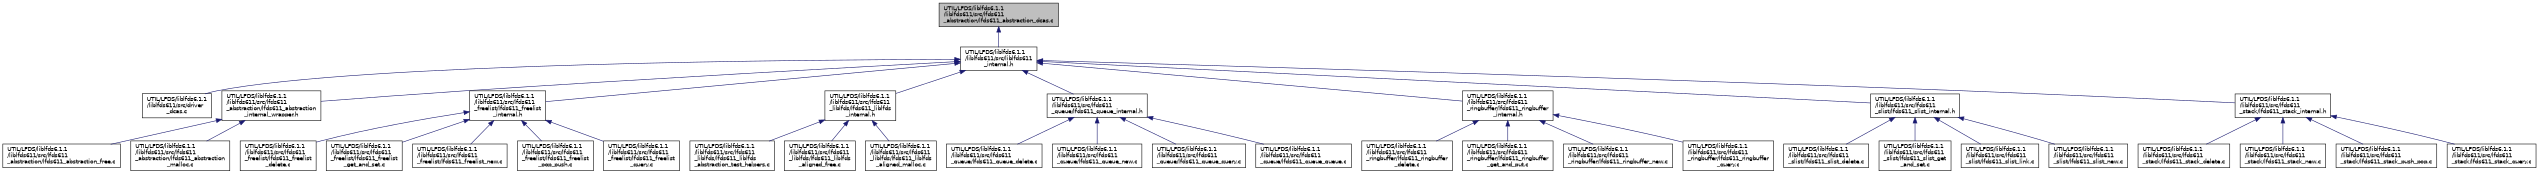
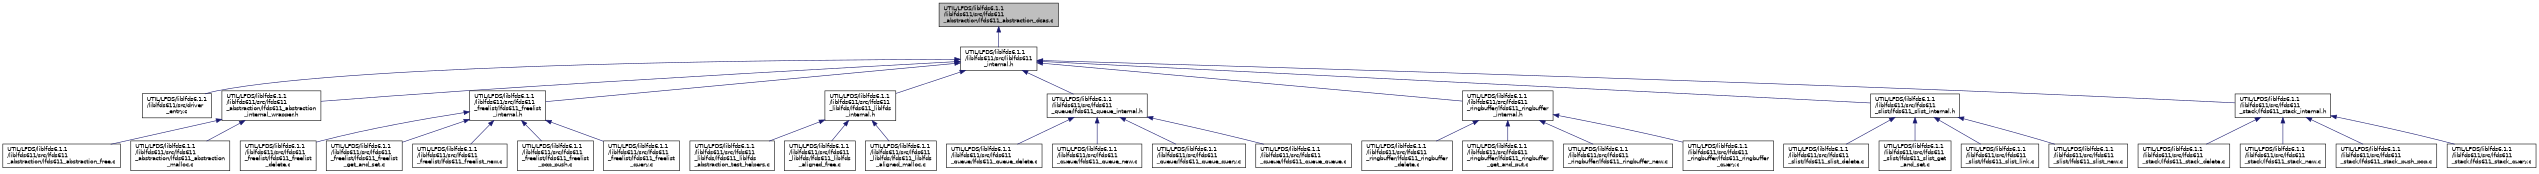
  digraph {
    node [color=black fillcolor=white fontname=Helvetica fontsize=10 shape=record style=filled]
    edge [color=midnightblue dir=back fontname=Helvetica fontsize=10 labelfontname=Helvetica labelfontsize=10 style=solid]
    n1 [fillcolor=grey75 fontcolor=black height=0.2 label="UTIL/LFDS/liblfds6.1.1\l/liblfds611/src/lfds611\l_abstraction/lfds611_abstraction_dcas.c" width=0.4]
    n2 [height=0.2 label="UTIL/LFDS/liblfds6.1.1\l/liblfds611/src/liblfds611\l_internal.h" width=0.4]
-   n3 [height=0.2 label="UTIL/LFDS/liblfds6.1.1\l/liblfds611/src/driver\l_dcas.c" width=0.4]
+   n3 [height=0.2 label="UTIL/LFDS/liblfds6.1.1\l/liblfds611/src/driver\l_entry.c" width=0.4]
    n4 [height=0.2 label="UTIL/LFDS/liblfds6.1.1\l/liblfds611/src/lfds611\l_abstraction/lfds611_abstraction\l_internal_wrapper.h" width=0.4]
    n5 [height=0.2 label="UTIL/LFDS/liblfds6.1.1\l/liblfds611/src/lfds611\l_freelist/lfds611_freelist\l_internal.h" width=0.4]
    n6 [height=0.2 label="UTIL/LFDS/liblfds6.1.1\l/liblfds611/src/lfds611\l_liblfds/lfds611_liblfds\l_internal.h" width=0.4]
    n7 [height=0.2 label="UTIL/LFDS/liblfds6.1.1\l/liblfds611/src/lfds611\l_queue/lfds611_queue_internal.h" width=0.4]
    n8 [height=0.2 label="UTIL/LFDS/liblfds6.1.1\l/liblfds611/src/lfds611\l_ringbuffer/lfds611_ringbuffer\l_internal.h" width=0.4]
    n9 [height=0.2 label="UTIL/LFDS/liblfds6.1.1\l/liblfds611/src/lfds611\l_slist/lfds611_slist_internal.h" width=0.4]
    n10 [height=0.2 label="UTIL/LFDS/liblfds6.1.1\l/liblfds611/src/lfds611\l_stack/lfds611_stack_internal.h" width=0.4]
    n11 [height=0.2 label="UTIL/LFDS/liblfds6.1.1\l/liblfds611/src/lfds611\l_abstraction/lfds611_abstraction_free.c" width=0.4]
    n12 [height=0.2 label="UTIL/LFDS/liblfds6.1.1\l/liblfds611/src/lfds611\l_abstraction/lfds611_abstraction\l_malloc.c" width=0.4]
    n13 [height=0.2 label="UTIL/LFDS/liblfds6.1.1\l/liblfds611/src/lfds611\l_freelist/lfds611_freelist\l_delete.c" width=0.4]
    n14 [height=0.2 label="UTIL/LFDS/liblfds6.1.1\l/liblfds611/src/lfds611\l_freelist/lfds611_freelist\l_get_and_set.c" width=0.4]
    n15 [height=0.2 label="UTIL/LFDS/liblfds6.1.1\l/liblfds611/src/lfds611\l_freelist/lfds611_freelist_new.c" width=0.4]
    n16 [height=0.2 label="UTIL/LFDS/liblfds6.1.1\l/liblfds611/src/lfds611\l_freelist/lfds611_freelist\l_pop_push.c" width=0.4]
    n17 [height=0.2 label="UTIL/LFDS/liblfds6.1.1\l/liblfds611/src/lfds611\l_freelist/lfds611_freelist\l_query.c" width=0.4]
    n18 [height=0.2 label="UTIL/LFDS/liblfds6.1.1\l/liblfds611/src/lfds611\l_liblfds/lfds611_liblfds\l_abstraction_test_helpers.c" width=0.4]
    n19 [height=0.2 label="UTIL/LFDS/liblfds6.1.1\l/liblfds611/src/lfds611\l_liblfds/lfds611_liblfds\l_aligned_free.c" width=0.4]
    n20 [height=0.2 label="UTIL/LFDS/liblfds6.1.1\l/liblfds611/src/lfds611\l_liblfds/lfds611_liblfds\l_aligned_malloc.c" width=0.4]
    n21 [height=0.2 label="UTIL/LFDS/liblfds6.1.1\l/liblfds611/src/lfds611\l_queue/lfds611_queue_delete.c" width=0.4]
    n22 [height=0.2 label="UTIL/LFDS/liblfds6.1.1\l/liblfds611/src/lfds611\l_queue/lfds611_queue_new.c" width=0.4]
    n23 [height=0.2 label="UTIL/LFDS/liblfds6.1.1\l/liblfds611/src/lfds611\l_queue/lfds611_queue_query.c" width=0.4]
    n24 [height=0.2 label="UTIL/LFDS/liblfds6.1.1\l/liblfds611/src/lfds611\l_queue/lfds611_queue_queue.c" width=0.4]
    n25 [height=0.2 label="UTIL/LFDS/liblfds6.1.1\l/liblfds611/src/lfds611\l_ringbuffer/lfds611_ringbuffer\l_delete.c" width=0.4]
    n26 [height=0.2 label="UTIL/LFDS/liblfds6.1.1\l/liblfds611/src/lfds611\l_ringbuffer/lfds611_ringbuffer\l_get_and_put.c" width=0.4]
    n27 [height=0.2 label="UTIL/LFDS/liblfds6.1.1\l/liblfds611/src/lfds611\l_ringbuffer/lfds611_ringbuffer_new.c" width=0.4]
    n28 [height=0.2 label="UTIL/LFDS/liblfds6.1.1\l/liblfds611/src/lfds611\l_ringbuffer/lfds611_ringbuffer\l_query.c" width=0.4]
    n29 [height=0.2 label="UTIL/LFDS/liblfds6.1.1\l/liblfds611/src/lfds611\l_slist/lfds611_slist_delete.c" width=0.4]
    n30 [height=0.2 label="UTIL/LFDS/liblfds6.1.1\l/liblfds611/src/lfds611\l_slist/lfds611_slist_get\l_and_set.c" width=0.4]
    n31 [height=0.2 label="UTIL/LFDS/liblfds6.1.1\l/liblfds611/src/lfds611\l_slist/lfds611_slist_link.c" width=0.4]
    n32 [height=0.2 label="UTIL/LFDS/liblfds6.1.1\l/liblfds611/src/lfds611\l_slist/lfds611_slist_new.c" width=0.4]
    n33 [height=0.2 label="UTIL/LFDS/liblfds6.1.1\l/liblfds611/src/lfds611\l_stack/lfds611_stack_delete.c" width=0.4]
    n34 [height=0.2 label="UTIL/LFDS/liblfds6.1.1\l/liblfds611/src/lfds611\l_stack/lfds611_stack_new.c" width=0.4]
    n35 [height=0.2 label="UTIL/LFDS/liblfds6.1.1\l/liblfds611/src/lfds611\l_stack/lfds611_stack_push_pop.c" width=0.4]
    n36 [height=0.2 label="UTIL/LFDS/liblfds6.1.1\l/liblfds611/src/lfds611\l_stack/lfds611_stack_query.c" width=0.4]
    n1 -> n2
    n2 -> n3
    n2 -> n4
    n2 -> n5
    n2 -> n6
    n2 -> n7
    n2 -> n8
    n2 -> n9
    n2 -> n10
    n4 -> n11
    n4 -> n12
    n5 -> n13
    n5 -> n14
    n5 -> n15
    n5 -> n16
    n5 -> n17
    n6 -> n18
    n6 -> n19
    n6 -> n20
    n7 -> n21
    n7 -> n22
    n7 -> n23
    n7 -> n24
    n8 -> n25
    n8 -> n26
    n8 -> n27
    n8 -> n28
    n9 -> n29
    n9 -> n30
    n9 -> n31
    n9 -> n32
    n10 -> n33
    n10 -> n34
    n10 -> n35
    n10 -> n36
  }
